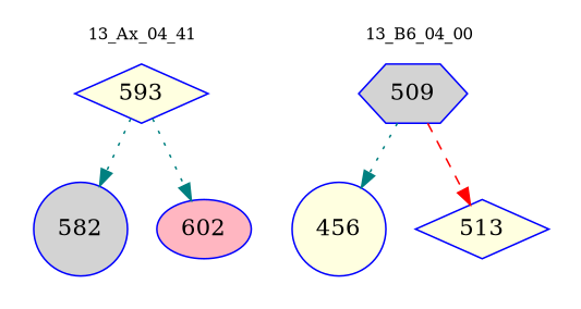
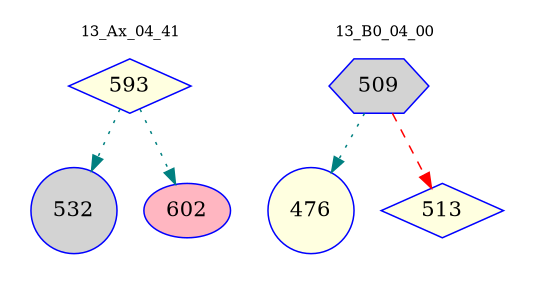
  digraph {
    node [color=blue fillcolor=lightyellow shape=diamond style=filled]
    edge [color=teal style=dotted]
    n1 [label=593]
-   n2 [fillcolor=lightgrey label=582 shape=circle]
+   n2 [fillcolor=lightgrey label=532 shape=circle]
    n3 [fillcolor=lightpink label=602 shape=ellipse]
    n4 [fillcolor=lightgrey label=509 shape=hexagon]
-   n5 [label=456 shape=circle]
+   n5 [label=476 shape=circle]
    n6 [label=513]
    subgraph cluster_1 {
      color=white
      fontsize=10
      label="13_Ax_04_41"
      n1
      n2
      n3
    }
    subgraph cluster_2 {
      color=white
      fontsize=10
-     label="13_B6_04_00"
+     label="13_B0_04_00"
      n4
      n5
      n6
    }
    n1 -> n2
    n1 -> n3
    n4 -> n5
    n4 -> n6 [color=red style=dashed]
  }
